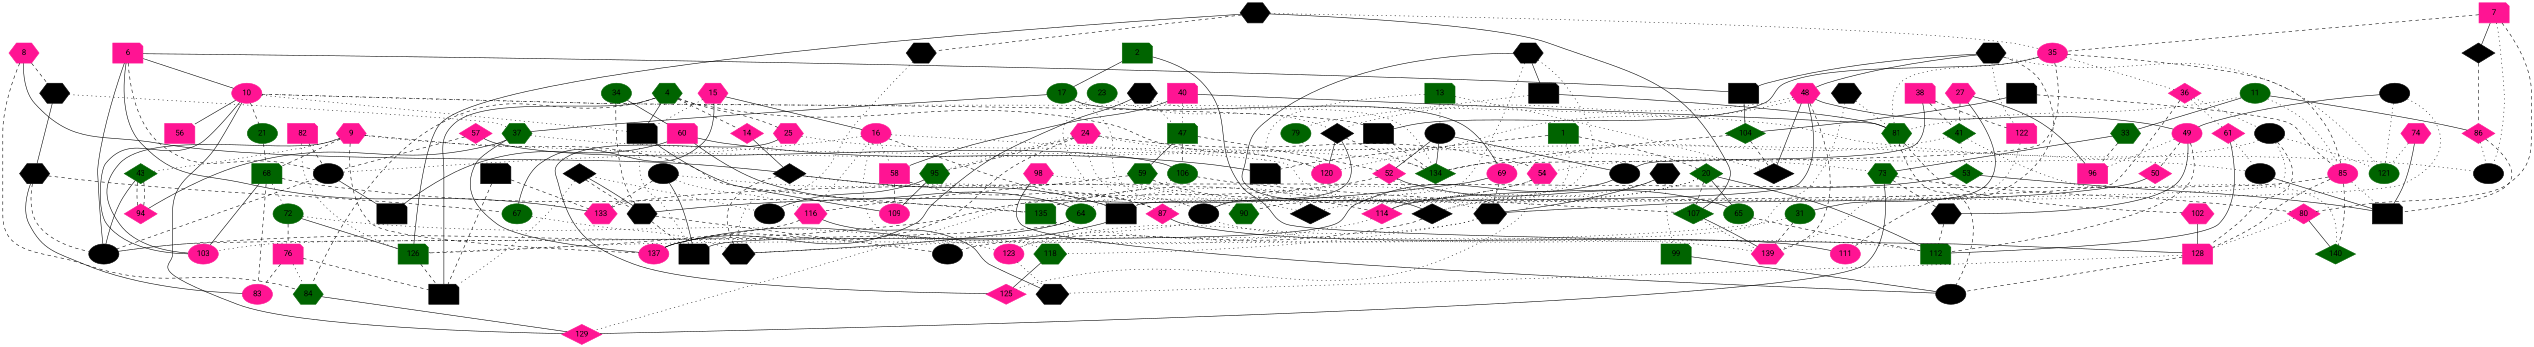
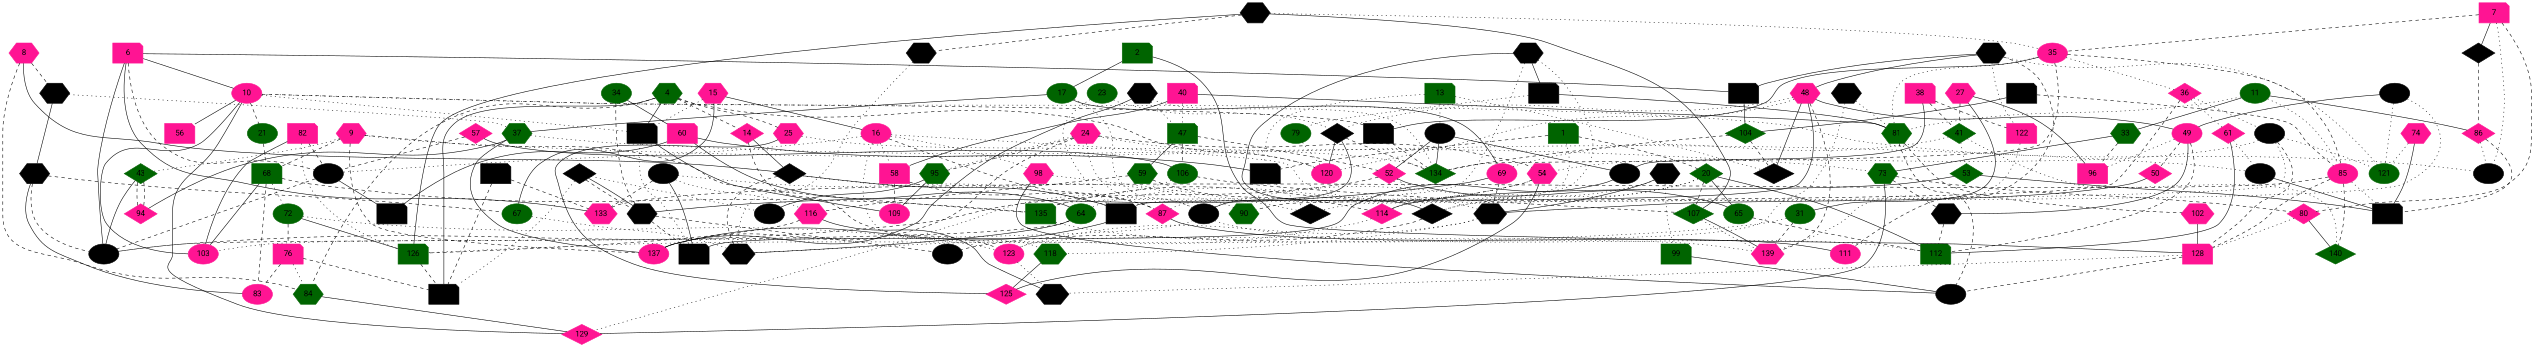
  graph {
    fontname=Roboto
    node [color=deeppink fontname=Roboto shape=ellipse style=filled]
    edge [fontname=Roboto style=solid]
    1 [color=darkgreen shape=note]
    20 [color=darkgreen shape=diamond]
    71 [color=black shape=note]
    92 [color=black shape=note]
    101 [color=black]
    113 [color=black shape=diamond]
    65 [color=darkgreen]
    107 [color=darkgreen shape=diamond]
    112 [color=darkgreen shape=note]
    137
    124 [color=black shape=diamond]
    2 [color=darkgreen shape=note]
    17 [color=darkgreen]
    128 [shape=note]
    37 [color=darkgreen shape=hexagon]
    69
    132 [color=black]
    136 [color=black shape=hexagon]
    3 [color=black]
    116 [shape=hexagon]
    130 [color=black shape=note]
    133 [shape=hexagon]
    126 [color=darkgreen shape=note]
    4 [color=darkgreen shape=hexagon]
    14 [shape=diamond]
    25 [shape=hexagon]
    84 [color=darkgreen shape=hexagon]
    88 [color=black shape=note]
    120
    131 [color=black shape=note]
    18 [color=black shape=diamond]
    123
    134 [color=darkgreen shape=diamond]
    125 [shape=diamond]
    129 [shape=diamond]
    109
    49
    96 [shape=note]
    50 [shape=diamond]
    78 [color=black shape=hexagon]
    81 [color=darkgreen shape=hexagon]
    102 [shape=hexagon]
    6 [shape=note]
    10
    91 [color=black shape=note]
    100 [color=black]
    105 [color=black]
    119 [color=black]
    103
    21 [color=darkgreen]
    56 [shape=note]
    89 [color=black shape=note]
    104 [color=darkgreen shape=diamond]
    138 [color=black shape=note]
    7 [shape=note]
    35
    66 [color=black shape=diamond]
    80 [shape=diamond]
    85
    36 [shape=diamond]
    86 [shape=diamond]
    140 [color=darkgreen shape=diamond]
    8 [shape=hexagon]
    29 [color=black shape=hexagon]
    90 [color=darkgreen shape=hexagon]
    127 [color=black shape=hexagon]
    32 [color=black shape=hexagon]
    9 [shape=hexagon]
    43 [color=darkgreen shape=diamond]
    68 [color=darkgreen shape=note]
    77 [color=black]
    135 [color=darkgreen shape=note]
    94 [shape=diamond]
    83
    72 [color=darkgreen]
    93 [color=black shape=note]
    139 [shape=hexagon]
    11 [color=darkgreen]
    33 [color=darkgreen shape=hexagon]
    73 [color=darkgreen shape=hexagon]
    12 [color=black shape=hexagon]
    48 [shape=hexagon]
    111
    121 [color=darkgreen]
    122 [shape=note]
    117 [color=black shape=diamond]
    63 [color=black shape=diamond]
    13 [color=darkgreen shape=note]
    45 [color=black]
    108 [color=black]
    52 [shape=diamond]
    15 [shape=hexagon]
    16
    67 [color=darkgreen]
    58 [shape=note]
    87 [shape=diamond]
    98 [shape=hexagon]
    110 [color=black shape=hexagon]
    118 [color=darkgreen shape=hexagon]
    75 [color=black shape=hexagon]
    19 [color=black shape=hexagon]
    42 [color=black shape=note]
    79 [color=darkgreen]
    115 [color=black]
    22 [color=black shape=hexagon]
    47 [color=darkgreen shape=note]
    59 [color=darkgreen shape=hexagon]
    106 [color=darkgreen]
    23 [color=darkgreen]
    24 [shape=hexagon]
    54 [shape=hexagon]
    95 [color=darkgreen shape=hexagon]
    64 [color=darkgreen]
    97 [color=black]
    26 [color=black shape=hexagon]
    99 [color=darkgreen shape=note]
    114 [shape=diamond]
    27 [shape=hexagon]
    31 [color=darkgreen]
    41 [color=darkgreen shape=diamond]
    53 [color=darkgreen shape=diamond]
    28 [color=black shape=hexagon]
    62 [color=black shape=hexagon]
    34 [color=darkgreen]
    60 [shape=note]
    51 [color=black]
    61 [shape=diamond]
    38 [shape=note]
    39 [color=black shape=hexagon]
    40 [shape=note]
    44 [color=black shape=note]
    46 [color=black]
    55 [color=black shape=note]
    57 [shape=diamond]
    76 [shape=note]
    70 [color=black shape=diamond]
    74 [shape=hexagon]
    82 [shape=note]
    1 -- 20 [style=dashed]
    1 -- 71 [style=dotted]
    1 -- 92 [style=dashed]
    20 -- 101 [style=dotted]
    20 -- 113 [style=dotted]
    20 -- 65
    20 -- 107 [style=dashed]
    20 -- 112
    71 -- 137
    92 -- 124 [style=dotted]
    101 -- 112 [style=dotted]
    101 -- 103 [style=dotted]
    113 -- 115 [style=dashed]
    65 -- 112 [style=dashed]
    107 -- 139 [style=dotted]
    107 -- 139
    2 -- 17
    2 -- 128
    17 -- 101 [style=dotted]
    17 -- 37
    17 -- 69
    128 -- 132 [style=dashed]
    128 -- 136 [style=dotted]
    37 -- 137
    37 -- 94
    37 -- 73 [style=dotted]
    69 -- 110 [style=dashed]
    69 -- 75
    3 -- 71 [style=dotted]
    3 -- 116 [style=dotted]
    3 -- 130
    3 -- 133 [style=dashed]
    116 -- 136
    116 -- 126 [style=dashed]
    126 -- 131 [style=dashed]
    4 -- 14 [style=dashed]
    4 -- 25 [style=dashed]
    4 -- 84 [style=dashed]
    4 -- 88
    4 -- 120 [style=dashed]
    4 -- 131
    14 -- 18
+   14 -- 123 [style=dashed]
    25 -- 134 [style=dotted]
    25 -- 125
    84 -- 129
    88 -- 130 [style=dotted]
    88 -- 109
    18 -- 71
    18 -- 90 [style=dotted]
    18 -- 127 [style=dashed]
    123 -- 136 [style=dotted]
    49 -- 112 [style=dashed]
    49 -- 96 [style=dotted]
    49 -- 50 [style=dashed]
    49 -- 78
    50 -- 110
    78 -- 112 [style=dashed]
    81 -- 132 [style=dashed]
    81 -- 102 [style=dashed]
    102 -- 128
    6 -- 133
    6 -- 10
    6 -- 91
    6 -- 100 [style=dashed]
    6 -- 105
    10 -- 88 [style=dotted]
    10 -- 129
    10 -- 119 [style=dotted]
    10 -- 103
    10 -- 21 [style=dashed]
    10 -- 56
    10 -- 89 [style=dashed]
    91 -- 104
    100 -- 105 [style=dashed]
    100 -- 138
    21 -- 68 [style=dashed]
    89 -- 134 [style=dashed]
    104 -- 134 [style=dashed]
    104 -- 117 [style=dashed]
    7 -- 119 [style=dotted]
    7 -- 35 [style=dashed]
    7 -- 66
    7 -- 80 [style=dashed]
    35 -- 134 [style=dashed]
    35 -- 81 [style=dotted]
    35 -- 89
    35 -- 85 [style=dashed]
    35 -- 36 [style=dotted]
    66 -- 86 [style=dashed]
    80 -- 128 [style=dotted]
    80 -- 140
    85 -- 128 [style=dashed]
    85 -- 133 [style=dashed]
    85 -- 140 [style=dashed]
    85 -- 93 [style=dotted]
    36 -- 90 [style=dashed]
    36 -- 51 [style=dotted]
    36 -- 61 [style=dotted]
    86 -- 119 [style=dotted]
    86 -- 93 [style=dashed]
    8 -- 84 [style=dashed]
    8 -- 18
    8 -- 29 [style=dashed]
    29 -- 37 [style=dotted]
    29 -- 32
    32 -- 105 [style=dashed]
    32 -- 83
    32 -- 67 [style=dashed]
    9 -- 137 [style=dashed]
-   9 -- 103
+   82 -- 103
    9 -- 43 [style=dotted]
    9 -- 68 [style=dashed]
    9 -- 77 [style=dotted]
    9 -- 135 [style=dashed]
    43 -- 105
    43 -- 94 [style=dashed]
    43 -- 94 [style=dashed]
    68 -- 103
    68 -- 135 [style=dashed]
    68 -- 83 [style=dashed]
    68 -- 72 [style=dotted]
    77 -- 93
    135 -- 139 [style=dotted]
    72 -- 126
    72 -- 123 [style=dotted]
    72 -- 76 [style=dashed]
    11 -- 81 [style=dotted]
    11 -- 85 [style=dotted]
    11 -- 86
    11 -- 33
    33 -- 96 [style=dashed]
    33 -- 73
    73 -- 129
    73 -- 78 [style=dashed]
    73 -- 80 [style=dashed]
    12 -- 91
    12 -- 48
    12 -- 111 [style=dashed]
    12 -- 121 [style=dotted]
    12 -- 122 [style=dotted]
    48 -- 71
    48 -- 120 [style=dotted]
    48 -- 49
    48 -- 139 [style=dashed]
    48 -- 117
    48 -- 63 [style=dotted]
    122 -- 139 [style=dotted]
    63 -- 101
    63 -- 120
    63 -- 134 [style=dashed]
    13 -- 92 [style=dotted]
    13 -- 117 [style=dotted]
    13 -- 45 [style=dotted]
    45 -- 134
    45 -- 108
    45 -- 52
    108 -- 130
    52 -- 113 [style=dotted]
    52 -- 113 [style=dotted]
    52 -- 65
    52 -- 105 [style=dashed]
    15 -- 88 [style=dotted]
    15 -- 16
    15 -- 67
    16 -- 100 [style=dotted]
    16 -- 58 [style=dotted]
    16 -- 87 [style=dashed]
-   16 -- 116 [style=dotted]
+   16 -- 98 [style=dotted]
    16 -- 110 [style=dotted]
    16 -- 118 [style=dotted]
    67 -- 127 [style=dotted]
    58 -- 109 [style=dashed]
    58 -- 87 [style=dashed]
    87 -- 111
    98 -- 124 [style=dotted]
    98 -- 132
    110 -- 123 [style=dotted]
    110 -- 118 [style=dotted]
    118 -- 125
    75 -- 130 [style=dashed]
    75 -- 115 [style=dashed]
    19 -- 113
    19 -- 135 [style=dotted]
    19 -- 87 [style=dotted]
    19 -- 42
    42 -- 81
    42 -- 79 [style=dotted]
    79 -- 120 [style=dotted]
    22 -- 137
    22 -- 134 [style=dotted]
    22 -- 47 [style=dotted]
    47 -- 52 [style=dashed]
    47 -- 59
    47 -- 106 [style=dashed]
    59 -- 116 [style=dashed]
    59 -- 114 [style=dashed]
    106 -- 107 [style=dashed]
    106 -- 129 [style=dotted]
    23 -- 71 [style=dotted]
    23 -- 63 [style=dotted]
    24 -- 101 [style=dotted]
    24 -- 137 [style=dashed]
    24 -- 120 [style=dotted]
    24 -- 54 [style=dashed]
    24 -- 95 [style=dotted]
    24 -- 95 [style=dashed]
-   54 -- 125 [style=dotted]
+   54 -- 125
    54 -- 135 [style=dashed]
    54 -- 64 [style=dotted]
    95 -- 109
    95 -- 97
    64 -- 105 [style=dashed]
    64 -- 127
    26 -- 110
    26 -- 99 [style=dotted]
    26 -- 114 [style=dotted]
    99 -- 132
    114 -- 127 [style=dotted]
    27 -- 96
    27 -- 31
    27 -- 41 [style=dashed]
    31 -- 126 [style=dotted]
    31 -- 139 [style=dashed]
    41 -- 69 [style=dotted]
    41 -- 140 [style=dotted]
    41 -- 53 [style=dotted]
    53 -- 93
    53 -- 114
    28 -- 107
    28 -- 126
    28 -- 35 [style=dotted]
    28 -- 62 [style=dashed]
    62 -- 127 [style=dotted]
    34 -- 75 [style=dashed]
    34 -- 60
    60 -- 92
    60 -- 138
    60 -- 64
    51 -- 124 [style=dotted]
    51 -- 128 [style=dashed]
    51 -- 121 [style=dotted]
    51 -- 54 [style=dotted]
    61 -- 112
    61 -- 77 [style=dotted]
    38 -- 122 [style=dashed]
    38 -- 108
    38 -- 41 [style=dashed]
    39 -- 123 [style=dotted]
    39 -- 81 [style=dotted]
    40 -- 81
    40 -- 58
    40 -- 47 [style=dotted]
    44 -- 104
    44 -- 85 [style=dashed]
    46 -- 113 [style=dotted]
    46 -- 49
    46 -- 121 [style=dotted]
    55 -- 133 [style=dashed]
    55 -- 131 [style=dashed]
    57 -- 100 [style=dashed]
    57 -- 106
    76 -- 84 [style=dotted]
    76 -- 131 [style=dashed]
    76 -- 83 [style=dashed]
    70 -- 131 [style=dotted]
    70 -- 75 [style=dashed]
    70 -- 75
    70 -- 97 [style=dotted]
    74 -- 93
    74 -- 121 [style=dotted]
    82 -- 126 [style=dotted]
    82 -- 100 [style=dashed]
  }
